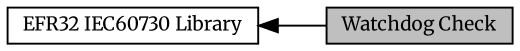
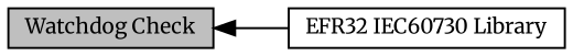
  digraph {
    rankdir=LR
    fontname=Merriweather
    node [color=black fontname=Merriweather fontsize=10 shape=box style=filled]
    n1 [fillcolor=white height=0.2 label="EFR32 IEC60730 Library" width=0.4]
    n2 [fillcolor=grey75 fontcolor=black height=0.2 label="Watchdog Check" width=0.4]
-   n1 -> n2 [dir=back fontname=Merriweather fontsize=10 labelfontname=Helvetica labelfontsize=10 shape=plaintext style=solid]
+   n2 -> n1 [dir=back fontname=Merriweather fontsize=10 labelfontname=Helvetica labelfontsize=10 shape=plaintext style=solid]
  }
